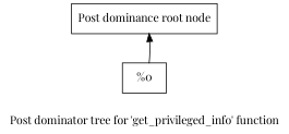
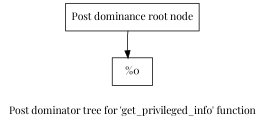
  digraph {
    label="Post dominator tree for 'get_privileged_info' function"
    fontname="Playfair Display"
    node [shape=record fontname="Playfair Display"]
    n1 [label="{Post dominance root node}"]
    n2 [label="{%0}"]
-   n2 -> n1 [fontname="Playfair Display"]
+   n1 -> n2 [fontname="Playfair Display"]
  }
